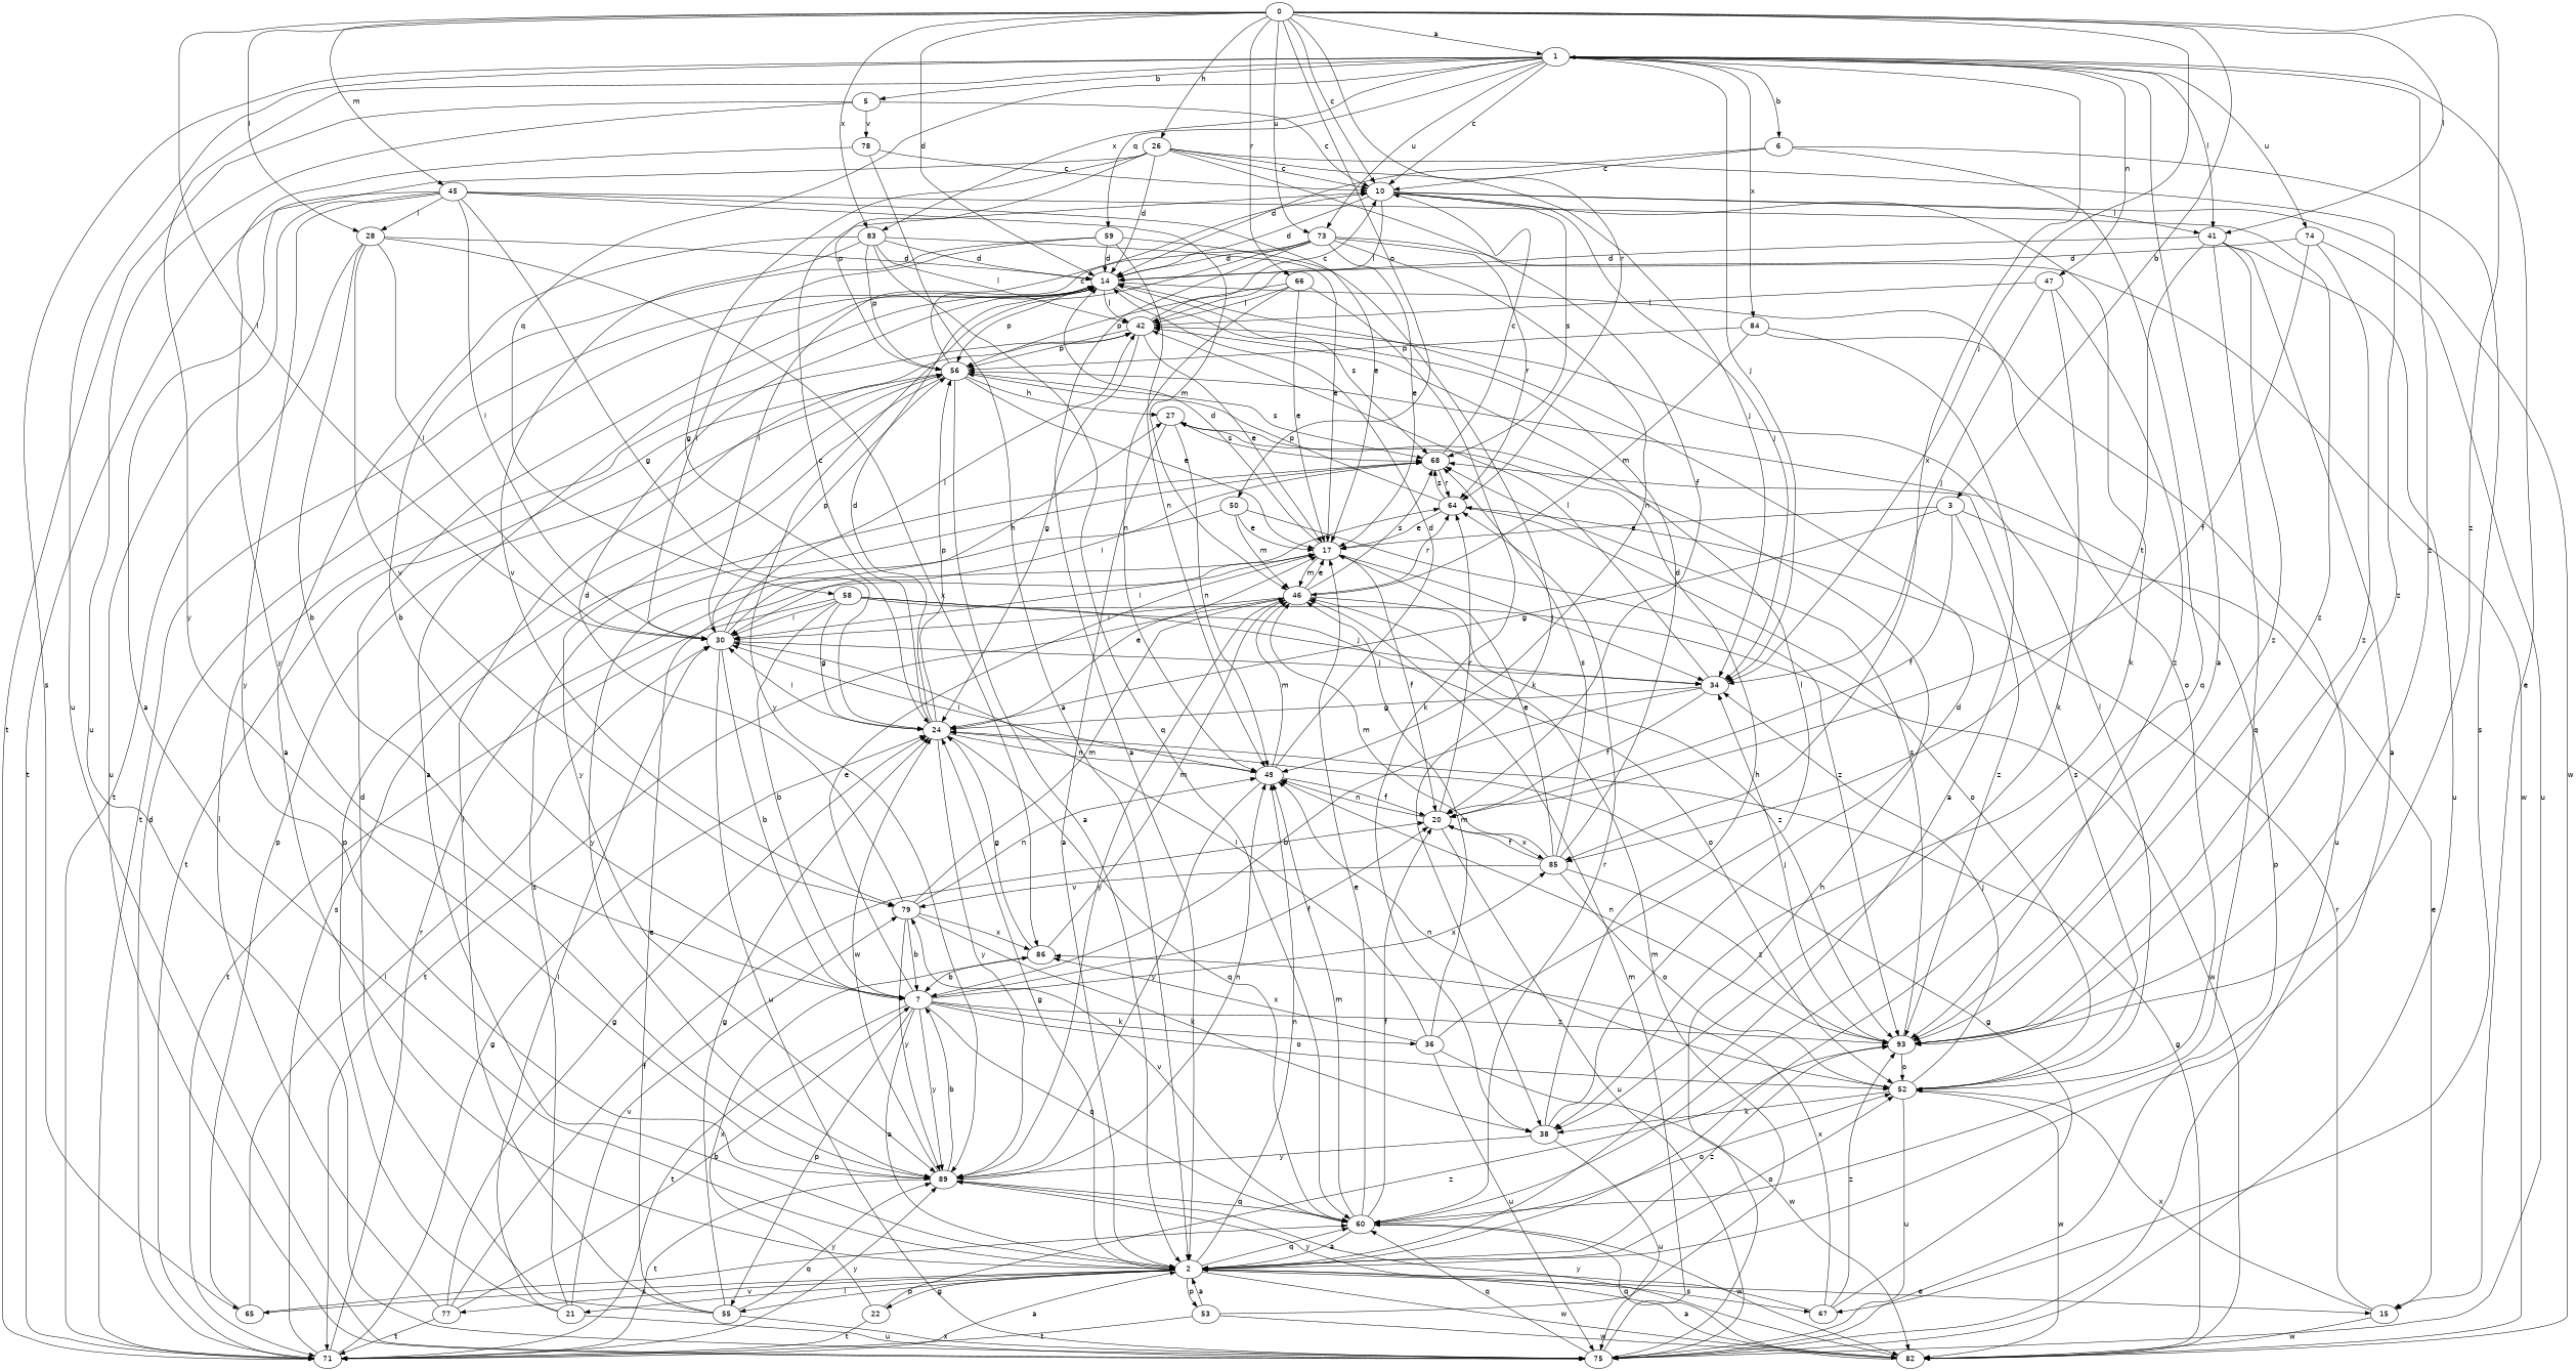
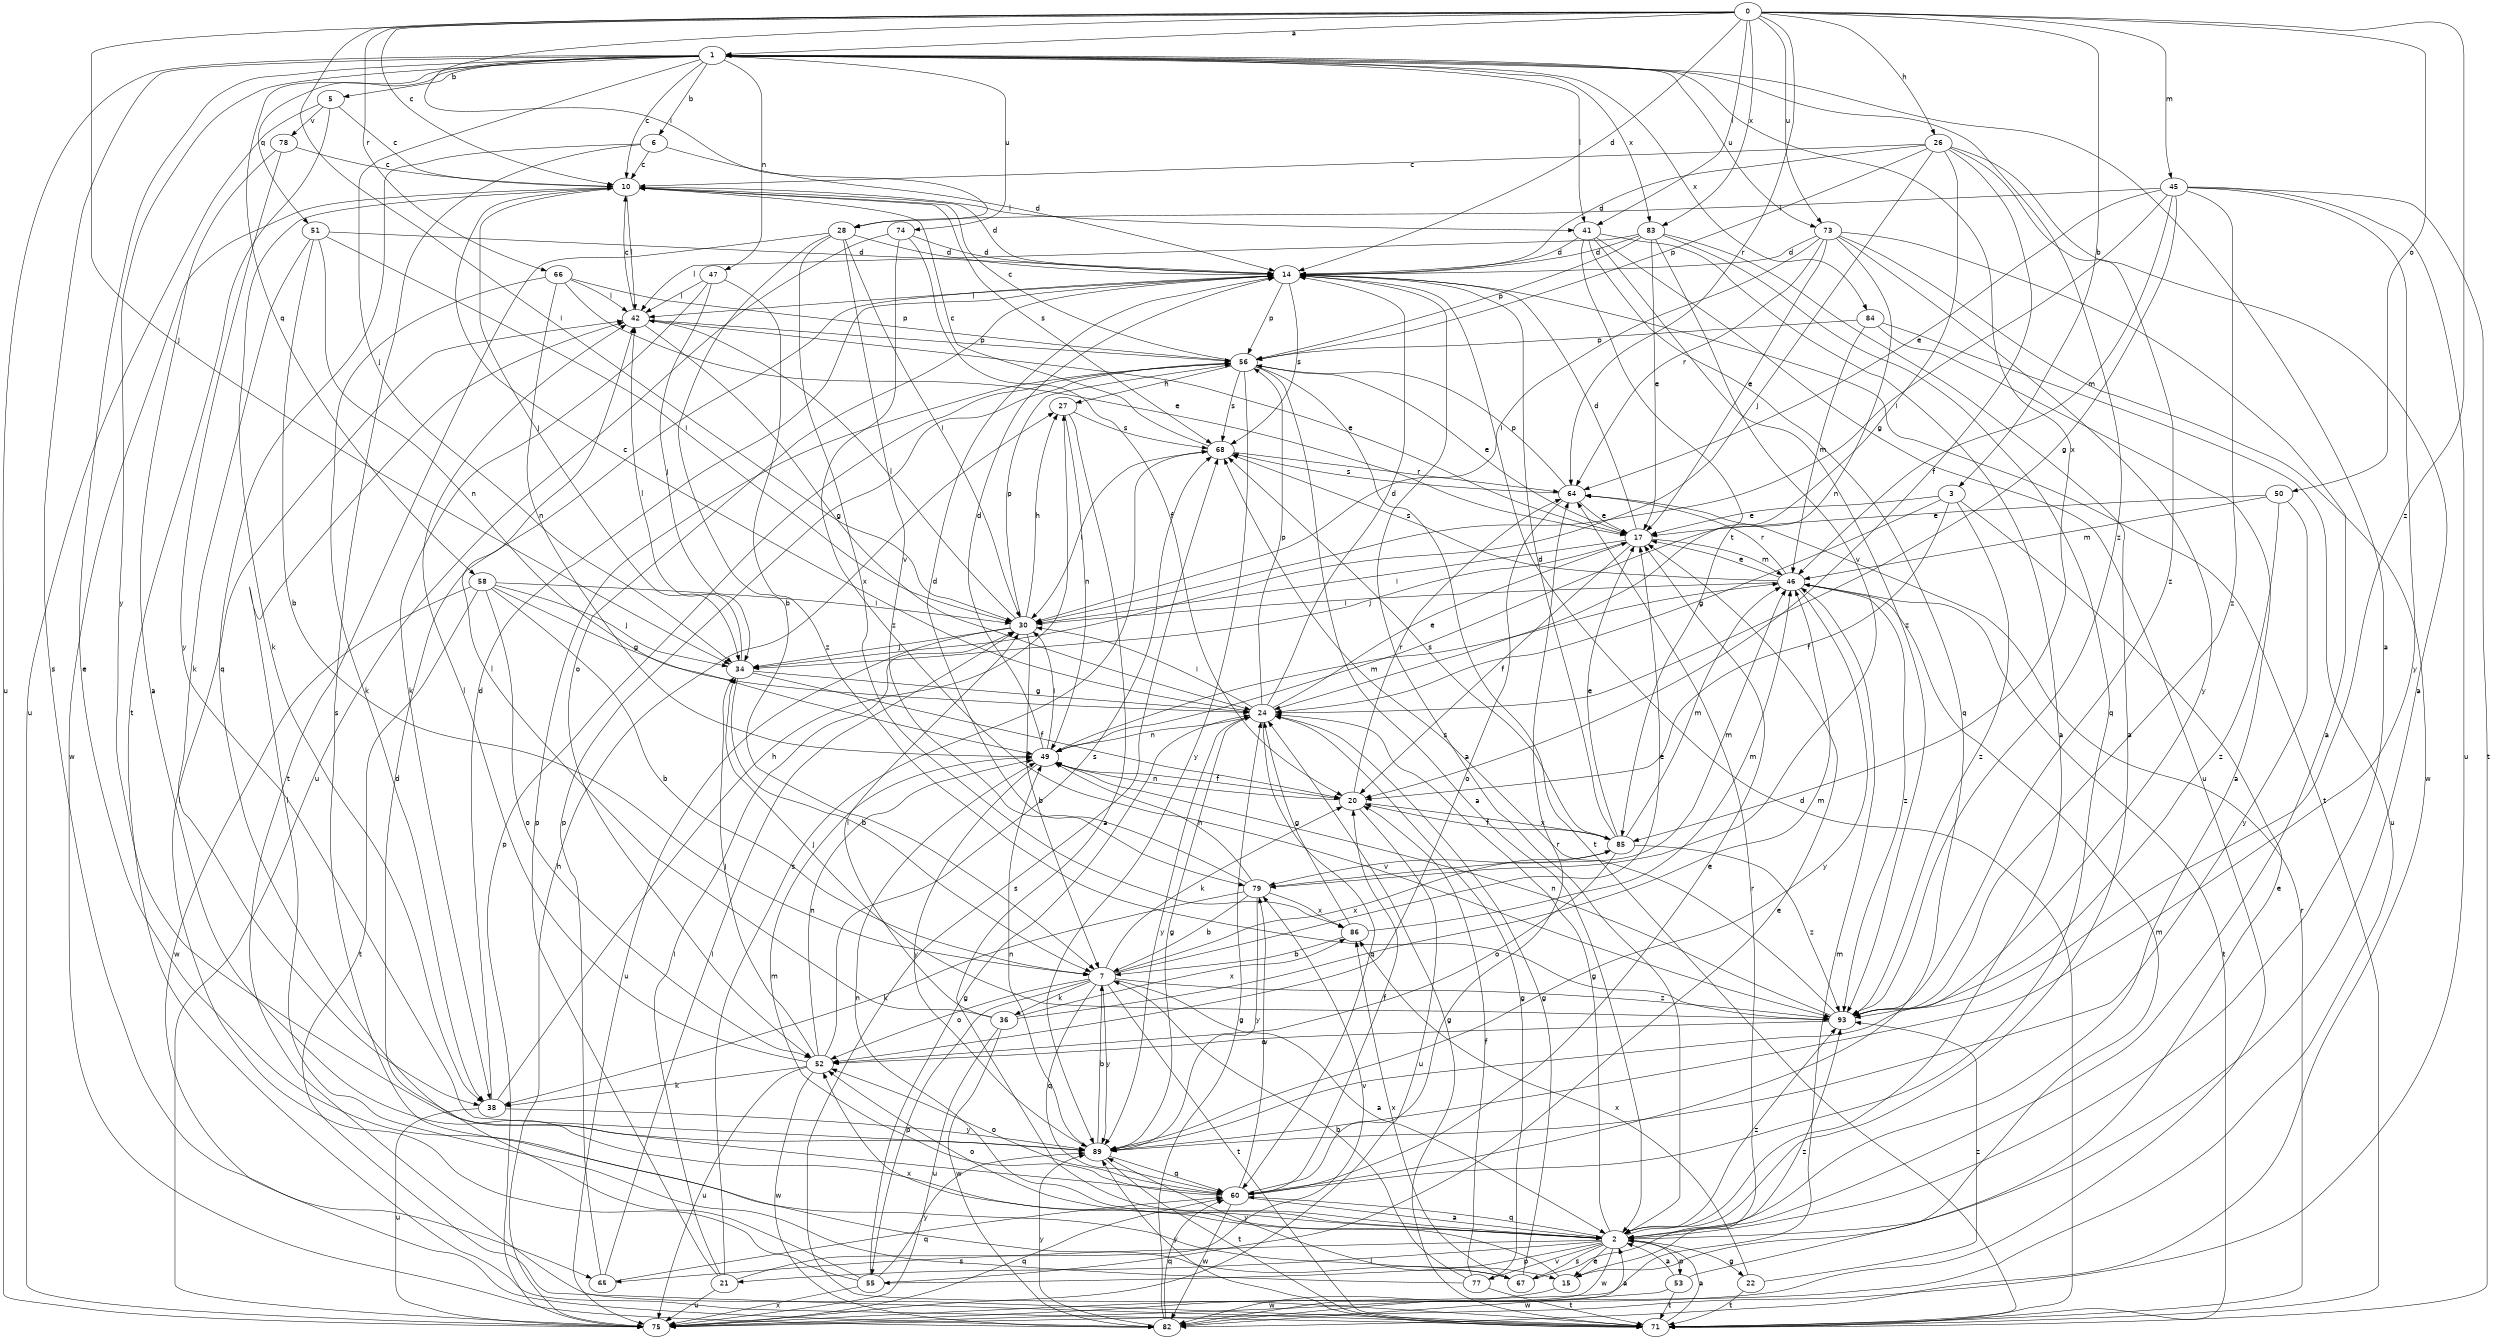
  strict digraph {
    fontname="DejaVu Sans"
    node [fontname="DejaVu Sans"]
    edge [fontname="DejaVu Sans"]
    0
    1
    3
    10
    14
    26
    28
    30
    34
    41
    45
    50
    n13 [label=66]
    64
    73
    83
    93
    5
    6
    15
    47
    58
-   59
+   59 [label=51]
    65
    74
    75
    84
    85
    89
    24
    17
    20
    82
    38
    42
    68
    2
    52
    71
    56
    7
    79
    86
    27
    60
    46
    49
    78
    67
    21
    22
    53
    55
    77
    36
    0 -> 1 [label=a]
    0 -> 3 [label=b]
    0 -> 10 [label=c]
    0 -> 14 [label=d]
    0 -> 26 [label=h]
    0 -> 28 [label=i]
    0 -> 30 [label=i]
    0 -> 34 [label=j]
    0 -> 41 [label=l]
    0 -> 45 [label=m]
    0 -> 50 [label=o]
    0 -> n13 [label=r]
    0 -> 64 [label=r]
    0 -> 73 [label=u]
    0 -> 83 [label=x]
    0 -> 93 [label=z]
    1 -> 10 [label=c]
    1 -> 34 [label=j]
    1 -> 41 [label=l]
    1 -> 73 [label=u]
    1 -> 83 [label=x]
    1 -> 93 [label=z]
    1 -> 5 [label=b]
    1 -> 6 [label=b]
    1 -> 15 [label=e]
    1 -> 47 [label=n]
    1 -> 58 [label=q]
    1 -> 59 [label=q]
    1 -> 65 [label=s]
    1 -> 74 [label=u]
    1 -> 75 [label=u]
    1 -> 84 [label=x]
    1 -> 85 [label=x]
    1 -> 89 [label=y]
    3 -> 93 [label=z]
    3 -> 15 [label=e]
    3 -> 24 [label=g]
    3 -> 17 [label=e]
    3 -> 20 [label=f]
    10 -> 14 [label=d]
    10 -> 34 [label=j]
    10 -> 41 [label=l]
    10 -> 82 [label=w]
    10 -> 38 [label=k]
    10 -> 42 [label=l]
    10 -> 68 [label=s]
    14 -> 42 [label=l]
    14 -> 68 [label=s]
    14 -> 2 [label=a]
    14 -> 52 [label=o]
    14 -> 71 [label=t]
    14 -> 56 [label=p]
    26 -> 10 [label=c]
    26 -> 14 [label=d]
    26 -> 34 [label=j]
    26 -> 93 [label=z]
    26 -> 24 [label=g]
    26 -> 20 [label=f]
    26 -> 2 [label=a]
    26 -> 56 [label=p]
    28 -> 14 [label=d]
    28 -> 30 [label=i]
    28 -> 71 [label=t]
    28 -> 7 [label=b]
    28 -> 79 [label=v]
    28 -> 86 [label=x]
    30 -> 34 [label=j]
    30 -> 75 [label=u]
    30 -> 42 [label=l]
    30 -> 56 [label=p]
    30 -> 7 [label=b]
    30 -> 27 [label=h]
    34 -> 24 [label=g]
    34 -> 20 [label=f]
    34 -> 42 [label=l]
    34 -> 7 [label=b]
    41 -> 14 [label=d]
    41 -> 93 [label=z]
    41 -> 75 [label=u]
    41 -> 85 [label=t]
    41 -> 2 [label=a]
    41 -> 60 [label=q]
    45 -> 28 [label=l]
    45 -> 30 [label=i]
    45 -> 93 [label=z]
    45 -> 75 [label=u]
    45 -> 89 [label=y]
    45 -> 24 [label=g]
-   45 -> 17 [label=e]
+   45 -> 64 [label=e]
    45 -> 71 [label=t]
    45 -> 46 [label=m]
    50 -> 93 [label=z]
    50 -> 89 [label=y]
    50 -> 17 [label=e]
    50 -> 46 [label=m]
    n13 -> 17 [label=e]
    n13 -> 38 [label=k]
    n13 -> 42 [label=l]
    n13 -> 56 [label=p]
    n13 -> 49 [label=n]
    64 -> 17 [label=e]
    64 -> 68 [label=s]
    64 -> 52 [label=o]
    64 -> 56 [label=p]
    73 -> 14 [label=d]
    73 -> 30 [label=i]
    73 -> 64 [label=r]
    73 -> 89 [label=y]
    73 -> 17 [label=e]
    73 -> 82 [label=w]
    73 -> 2 [label=a]
    73 -> 49 [label=n]
    83 -> 14 [label=d]
    83 -> 17 [label=e]
    83 -> 42 [label=l]
    83 -> 2 [label=a]
    83 -> 56 [label=p]
    83 -> 79 [label=v]
    83 -> 60 [label=q]
    93 -> 34 [label=j]
    93 -> 68 [label=s]
    93 -> 52 [label=o]
    93 -> 49 [label=n]
    5 -> 10 [label=c]
    5 -> 75 [label=u]
    5 -> 71 [label=t]
    5 -> 78 [label=v]
    6 -> 10 [label=c]
    6 -> 14 [label=d]
    6 -> 60 [label=q]
    6 -> 67 [label=s]
    15 -> 64 [label=r]
    15 -> 82 [label=w]
    15 -> 52 [label=x]
    47 -> 34 [label=j]
    47 -> 93 [label=z]
    47 -> 38 [label=k]
    47 -> 42 [label=l]
    58 -> 30 [label=i]
    58 -> 34 [label=j]
    58 -> 24 [label=g]
    58 -> 82 [label=w]
    58 -> 52 [label=o]
    58 -> 71 [label=t]
    58 -> 7 [label=b]
    59 -> 14 [label=d]
    59 -> 30 [label=i]
    59 -> 38 [label=k]
    59 -> 7 [label=b]
    59 -> 49 [label=n]
    65 -> 30 [label=i]
    65 -> 56 [label=p]
    65 -> 60 [label=q]
    74 -> 14 [label=d]
    74 -> 93 [label=z]
    74 -> 75 [label=u]
    74 -> 20 [label=f]
    75 -> 56 [label=p]
    75 -> 27 [label=h]
    75 -> 60 [label=q]
    75 -> 46 [label=m]
    84 -> 75 [label=u]
    84 -> 2 [label=a]
    84 -> 56 [label=p]
    84 -> 46 [label=m]
    85 -> 14 [label=d]
    85 -> 93 [label=z]
    85 -> 17 [label=e]
    85 -> 20 [label=f]
    85 -> 68 [label=s]
    85 -> 52 [label=o]
    85 -> 79 [label=v]
    85 -> 46 [label=m]
-   89 -> 24 [label=w]
+   89 -> 24 [label=g]
    89 -> 71 [label=t]
    89 -> 7 [label=b]
    89 -> 60 [label=q]
    89 -> 49 [label=n]
    24 -> 10 [label=c]
    24 -> 14 [label=d]
    24 -> 30 [label=i]
    24 -> 89 [label=y]
    24 -> 17 [label=e]
    24 -> 56 [label=p]
    24 -> 60 [label=q]
    24 -> 49 [label=n]
    17 -> 14 [label=d]
    17 -> 30 [label=i]
    17 -> 34 [label=j]
    17 -> 20 [label=f]
    17 -> 46 [label=m]
    20 -> 64 [label=r]
    20 -> 75 [label=u]
    20 -> 85 [label=x]
    20 -> 49 [label=n]
    82 -> 89 [label=y]
    82 -> 24 [label=g]
    82 -> 2 [label=a]
    82 -> 60 [label=q]
    38 -> 14 [label=d]
    38 -> 75 [label=u]
    38 -> 89 [label=y]
    38 -> 27 [label=h]
    42 -> 10 [label=c]
    42 -> 24 [label=g]
    42 -> 17 [label=e]
    42 -> 56 [label=p]
    68 -> 10 [label=c]
    68 -> 30 [label=i]
    68 -> 64 [label=r]
    2 -> 1 [label=a]
    2 -> 93 [label=z]
    2 -> 15 [label=e]
    2 -> 65 [label=s]
    2 -> 24 [label=g]
    2 -> 82 [label=w]
    2 -> 52 [label=o]
    2 -> 60 [label=q]
    2 -> 49 [label=n]
    2 -> 67 [label=s]
    2 -> 21 [label=l]
    2 -> 22 [label=g]
    2 -> 53 [label=p]
    2 -> 55 [label=p]
    2 -> 77 [label=v]
    52 -> 34 [label=j]
    52 -> 75 [label=u]
    52 -> 82 [label=w]
    52 -> 38 [label=k]
    52 -> 42 [label=l]
    52 -> 68 [label=s]
    52 -> 49 [label=n]
    71 -> 14 [label=d]
    71 -> 64 [label=r]
    71 -> 89 [label=y]
    71 -> 24 [label=g]
    71 -> 68 [label=s]
    71 -> 2 [label=a]
    56 -> 10 [label=c]
    56 -> 89 [label=y]
    56 -> 17 [label=e]
    56 -> 68 [label=s]
    56 -> 2 [label=a]
    56 -> 71 [label=t]
    56 -> 27 [label=h]
    7 -> 93 [label=z]
    7 -> 85 [label=x]
    7 -> 89 [label=y]
    7 -> 17 [label=e]
-   7 -> 20 [label=f]
+   7 -> 20 [label=k]
    7 -> 2 [label=a]
    7 -> 52 [label=o]
    7 -> 71 [label=t]
    7 -> 60 [label=q]
    7 -> 55 [label=p]
    7 -> 36 [label=k]
    79 -> 14 [label=d]
    79 -> 89 [label=y]
    79 -> 38 [label=k]
    79 -> 7 [label=b]
    79 -> 86 [label=x]
    79 -> 46 [label=m]
    79 -> 49 [label=n]
    86 -> 24 [label=g]
    86 -> 7 [label=b]
    86 -> 46 [label=m]
    27 -> 68 [label=s]
    27 -> 2 [label=a]
    27 -> 49 [label=n]
    60 -> 64 [label=r]
    60 -> 17 [label=e]
    60 -> 20 [label=f]
    60 -> 82 [label=w]
    60 -> 2 [label=a]
    60 -> 52 [label=o]
    60 -> 79 [label=v]
    60 -> 49 [label=m]
    46 -> 30 [label=i]
    46 -> 64 [label=r]
    46 -> 93 [label=z]
    46 -> 89 [label=y]
    46 -> 17 [label=e]
    46 -> 68 [label=s]
    46 -> 71 [label=t]
    49 -> 14 [label=d]
    49 -> 30 [label=i]
    49 -> 89 [label=y]
    49 -> 20 [label=f]
    49 -> 46 [label=m]
    78 -> 10 [label=c]
    78 -> 89 [label=y]
    78 -> 2 [label=a]
    67 -> 93 [label=z]
    67 -> 89 [label=y]
    67 -> 24 [label=g]
    67 -> 86 [label=x]
    21 -> 30 [label=i]
    21 -> 75 [label=u]
    21 -> 68 [label=s]
    21 -> 56 [label=p]
    21 -> 79 [label=v]
    22 -> 93 [label=z]
    22 -> 71 [label=t]
    22 -> 86 [label=x]
    53 -> 82 [label=w]
    53 -> 2 [label=a]
    53 -> 71 [label=t]
    53 -> 46 [label=m]
    55 -> 14 [label=d]
    55 -> 75 [label=x]
    55 -> 89 [label=y]
    55 -> 24 [label=g]
    55 -> 17 [label=e]
    55 -> 42 [label=l]
    77 -> 24 [label=g]
    77 -> 20 [label=f]
    77 -> 42 [label=l]
    77 -> 71 [label=t]
    77 -> 7 [label=b]
    36 -> 30 [label=i]
    36 -> 75 [label=u]
    36 -> 82 [label=w]
    36 -> 42 [label=l]
    36 -> 86 [label=x]
    36 -> 46 [label=m]
  }
